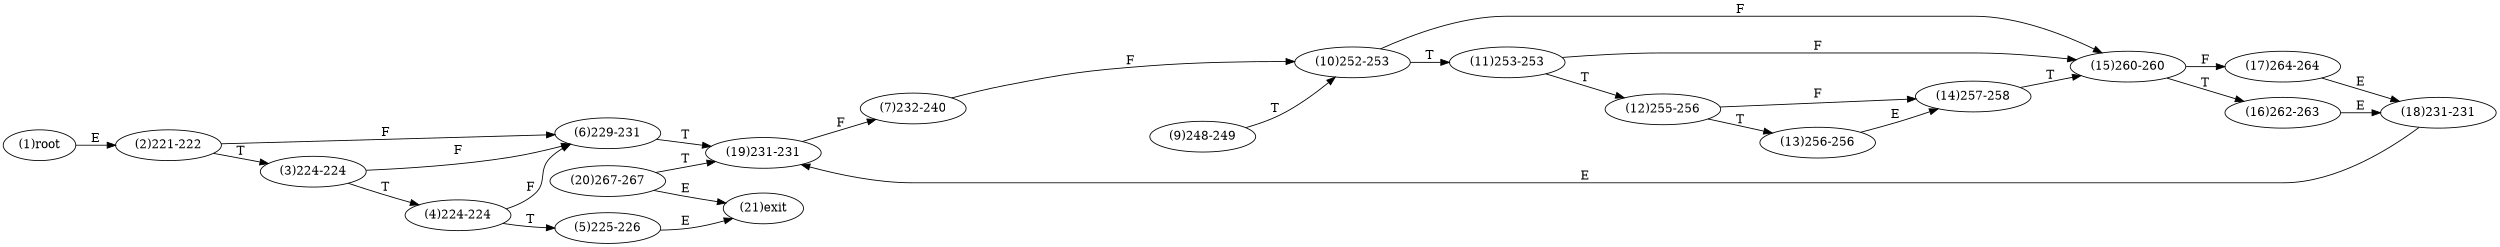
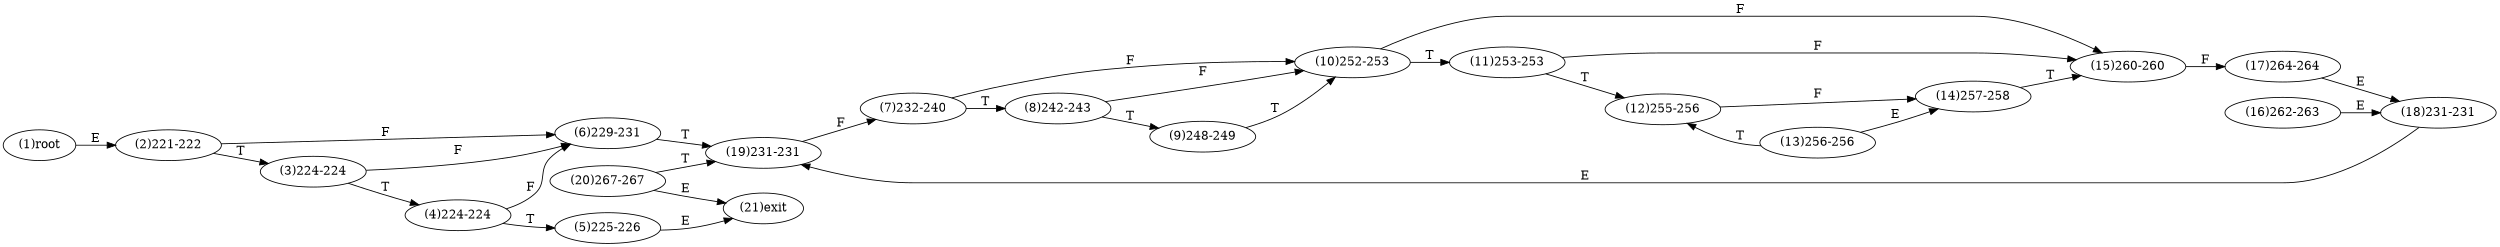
  digraph {
    rankdir=LR
    n1 [label="(1)root"]
    n2 [label="(2)221-222"]
    n3 [label="(3)224-224"]
    n4 [label="(6)229-231"]
    n5 [label="(4)224-224"]
    n6 [label="(19)231-231"]
    n7 [label="(5)225-226"]
    n8 [label="(21)exit"]
    n9 [label="(7)232-240"]
+   n10 [label="(8)242-243"]
    n11 [label="(10)252-253"]
    n12 [label="(9)248-249"]
    n13 [label="(11)253-253"]
    n14 [label="(15)260-260"]
    n15 [label="(12)255-256"]
    n16 [label="(17)264-264"]
    n17 [label="(16)262-263"]
    n18 [label="(13)256-256"]
    n19 [label="(14)257-258"]
    n20 [label="(18)231-231"]
    n21 [label="(20)267-267"]
    n1 -> n2 [label=E]
    n2 -> n3 [label=T]
    n2 -> n4 [label=F]
    n3 -> n4 [label=F]
    n3 -> n5 [label=T]
    n4 -> n6 [label=T]
    n5 -> n4 [label=F]
    n5 -> n7 [label=T]
    n6 -> n9 [label=F]
    n7 -> n8 [label=E]
+   n9 -> n10 [label=T]
    n9 -> n11 [label=F]
+   n10 -> n11 [label=F]
+   n10 -> n12 [label=T]
    n11 -> n13 [label=T]
    n11 -> n14 [label=F]
    n12 -> n11 [label=T]
    n13 -> n14 [label=F]
    n13 -> n15 [label=T]
    n14 -> n16 [label=F]
-   n14 -> n17 [label=T]
-   n15 -> n18 [label=T]
+   n18 -> n15 [label=T]
    n15 -> n19 [label=F]
    n16 -> n20 [label=E]
    n17 -> n20 [label=E]
    n18 -> n19 [label=E]
    n19 -> n14 [label=T]
    n20 -> n6 [label=E]
    n21 -> n6 [label=T]
    n21 -> n8 [label=E]
  }
